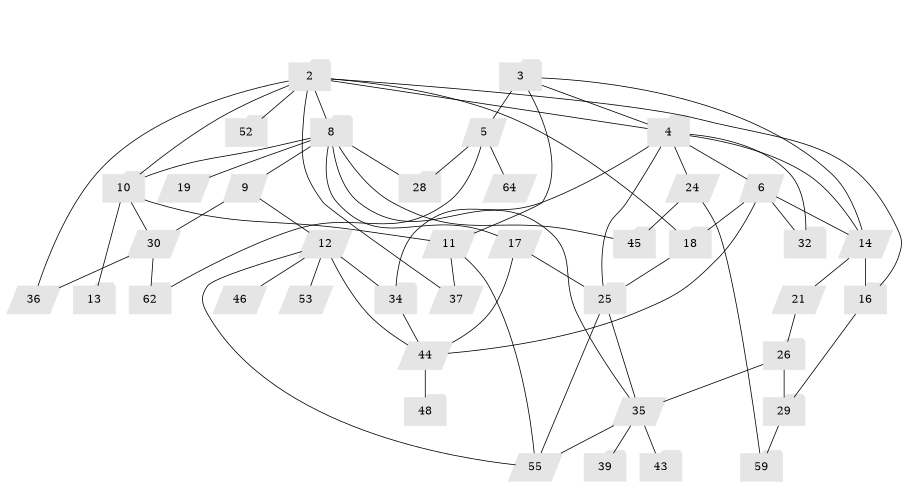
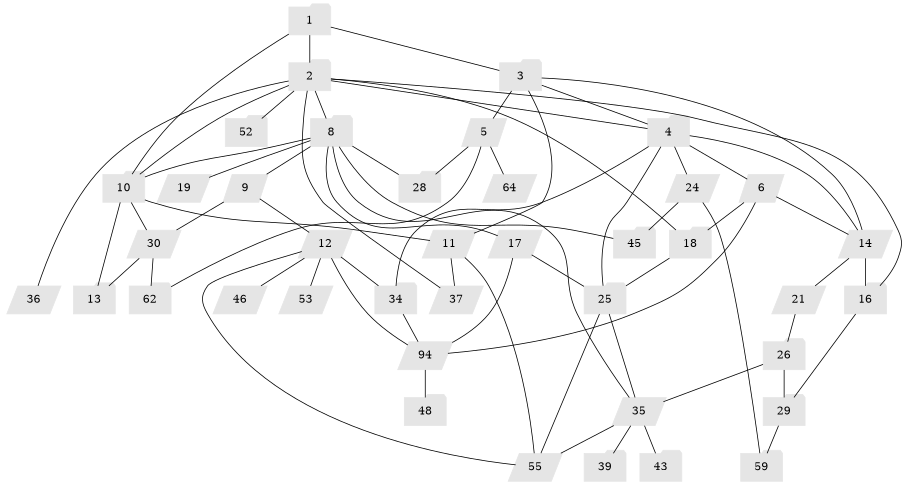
  graph {
    node [color=gray90 shape=folder style=filled]
    2 [super="+23"]
    10 [super="+22"]
    4 [super="+20"]
    8 [super="+15"]
    16
    18 [super="+31"]
    36 [shape=parallelogram super="+57"]
    37 [shape=parallelogram]
    52
+   1
    3 [super="+27"]
    5 [shape=parallelogram super="+49"]
    11 [shape=parallelogram super="+50"]
    14 [shape=parallelogram super="+42"]
    30 [shape=parallelogram super="+38"]
    13
    6 [shape=parallelogram super="+7"]
    24 [shape=parallelogram super="+61"]
    25 [super="+51"]
-   32 [super="+58"]
    34 [super="+40"]
    28
    9 [shape=parallelogram super="+60"]
    17 [shape=parallelogram]
    19 [shape=parallelogram]
    35 [shape=parallelogram super="+54"]
    45
    29 [super="+56"]
    62
    64 [shape=parallelogram]
    55 [shape=parallelogram super="+63"]
    21 [shape=parallelogram]
-   44 [shape=parallelogram super="+47"]
+   44 [shape=parallelogram super="+47" label=94]
    59
    48
    12 [shape=parallelogram super="+41"]
    39
    43
    46 [shape=parallelogram]
    53 [shape=parallelogram]
    26 [super="+33"]
    2 -- 10
    2 -- 4
    2 -- 8
    2 -- 16
    2 -- 18
    2 -- 36
    2 -- 37
    2 -- 52
    10 -- 11
    10 -- 30
    10 -- 13
    4 -- 14
    4 -- 6
    4 -- 24
    4 -- 25
-   4 -- 32
    4 -- 34
    8 -- 10
    8 -- 28
    8 -- 9
    8 -- 17
    8 -- 19
    8 -- 35
    8 -- 45
    16 -- 29
    18 -- 25
+   1 -- 2
+   1 -- 10
+   1 -- 3
    3 -- 4
    3 -- 5 [weight=2]
    3 -- 11
    3 -- 14
    5 -- 28
    5 -- 62
    5 -- 64
    11 -- 37
    11 -- 55
    14 -- 16
    14 -- 21
-   30 -- 36
+   30 -- 13
    30 -- 62
    6 -- 18
    6 -- 14
-   6 -- 32
    6 -- 44
    24 -- 45
    24 -- 59
    25 -- 35
    25 -- 55
    34 -- 44
    9 -- 30 [weight=2]
    9 -- 12
    17 -- 25
    17 -- 44
    35 -- 55
    35 -- 39
    35 -- 43
    29 -- 59
    21 -- 26
    44 -- 48
    12 -- 34
    12 -- 55
    12 -- 44
    12 -- 46
    12 -- 53
    26 -- 35
    26 -- 29
  }
